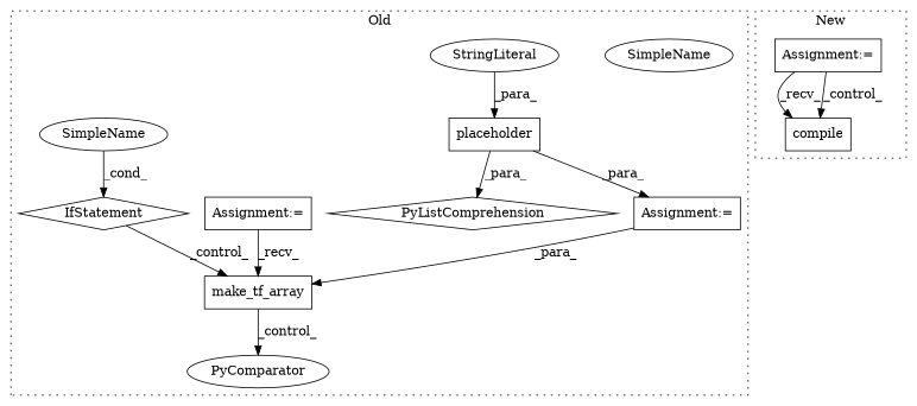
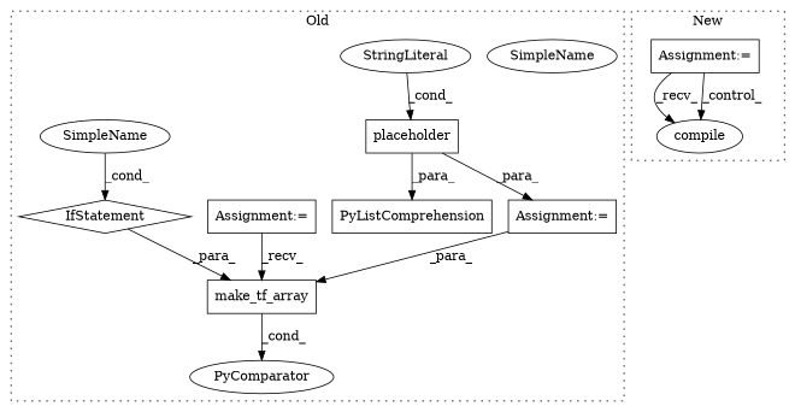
  digraph {
    node [a=32 l=72 s=13616 shape=box]
    n1 [a=25 label=IfStatement shape=diamond]
    n2 [l="14,1" label=make_tf_array s="13468,13488"]
    n3 [a=113 label=PyComparator shape=ellipse]
    n4 [a=42 l=5 label=SimpleName s=13683 shape=ellipse]
    n5 [l="12,1" label=placeholder s="13423,13444"]
-   n6 [a=109 l=230 label=PyListComprehension s=13466 shape=diamond]
+   n6 [a=109 l=230 label=PyListComprehension s=13466]
    n7 [a=45 l=9 label=StringLiteral s=13435 shape=ellipse]
    n8 [a=7 l=1 label="Assignment:=" s=13411]
    n9 [a=7 label="Assignment:="]
    n10 [a=42 l=5 label=SimpleName s=13683 shape=ellipse]
-   n11 [l=9 label=compile s=12685]
+   n11 [l=9 label=compile s=12685 shape=ellipse]
    n12 [a=7 l="57,2" label="Assignment:=" s="12531,12671"]
    subgraph cluster_1 {
      label=Old
      style=dotted
      n1
      n2
      n3
      n4
      n5
      n6
      n7
      n8
      n9
      n10
    }
    subgraph cluster_2 {
      label=New
      style=dotted
      n11
      n12
    }
-   n1 -> n2 [label=_control_]
-   n2 -> n3 [label=_control_]
+   n1 -> n2 [label=_para_]
+   n2 -> n3 [label=_cond_]
    n5 -> n6 [label=_para_]
    n5 -> n8 [label=_para_]
-   n7 -> n5 [label=_para_]
+   n7 -> n5 [label=_cond_]
    n8 -> n2 [label=_para_]
    n9 -> n2 [label=_recv_]
    n10 -> n1 [label=_cond_]
    n12 -> n11 [label=_recv_]
    n12 -> n11 [label=_control_]
  }
